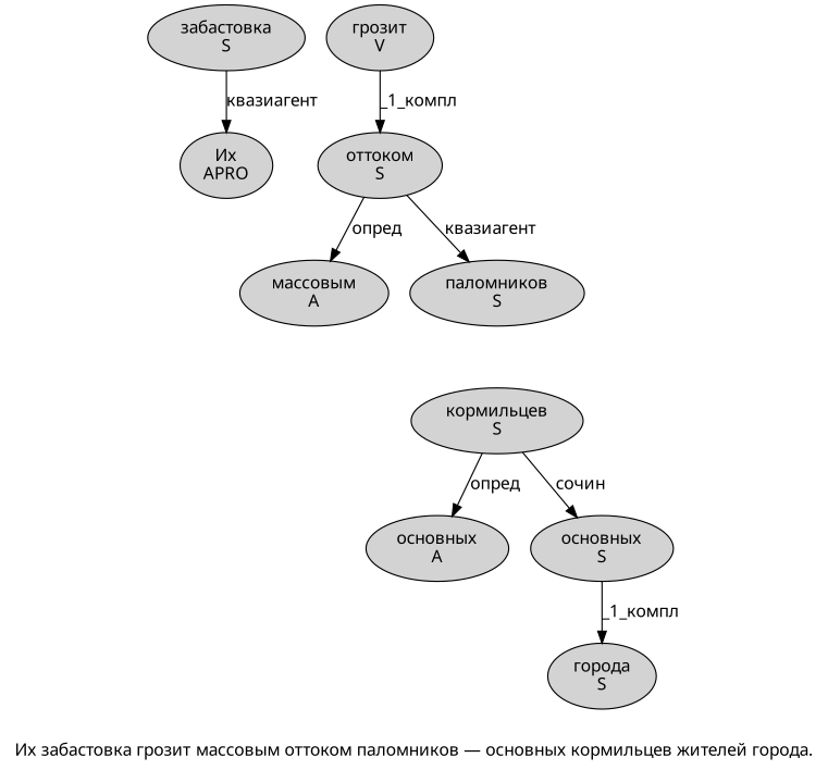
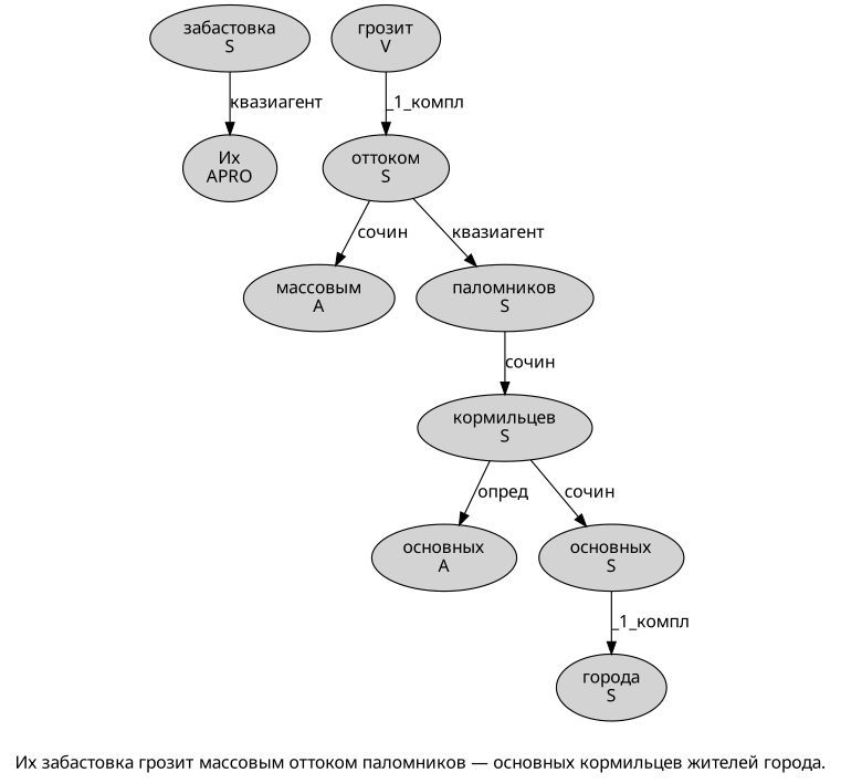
  digraph {
    fontname="Noto Sans"
    label="Их забастовка грозит массовым оттоком паломников — основных кормильцев жителей города."
    node [fillcolor=lightgray fontname="Noto Sans" penwidth=1 shape=ellipse style=filled]
    edge [fontname="Noto Sans"]
    n1 [label="Их\nAPRO"]
    n2 [label="забастовка\nS"]
    n3 [label="грозит\nV"]
    n4 [label="оттоком\nS"]
    n5 [label="массовым\nA"]
    n6 [label="паломников\nS"]
    n7 [label="кормильцев\nS"]
    n8 [label="основных\nA"]
    n9 [label="основных\nS"]
    n10 [label="города\nS"]
    n2 -> n1 [label="квазиагент"]
    n3 -> n4 [label="_1_компл"]
-   n4 -> n5 [label="опред"]
+   n4 -> n5 [label="сочин"]
    n4 -> n6 [label="квазиагент"]
+   n6 -> n7 [label="сочин"]
    n7 -> n8 [label="опред"]
    n7 -> n9 [label="сочин"]
    n9 -> n10 [label="_1_компл"]
  }
